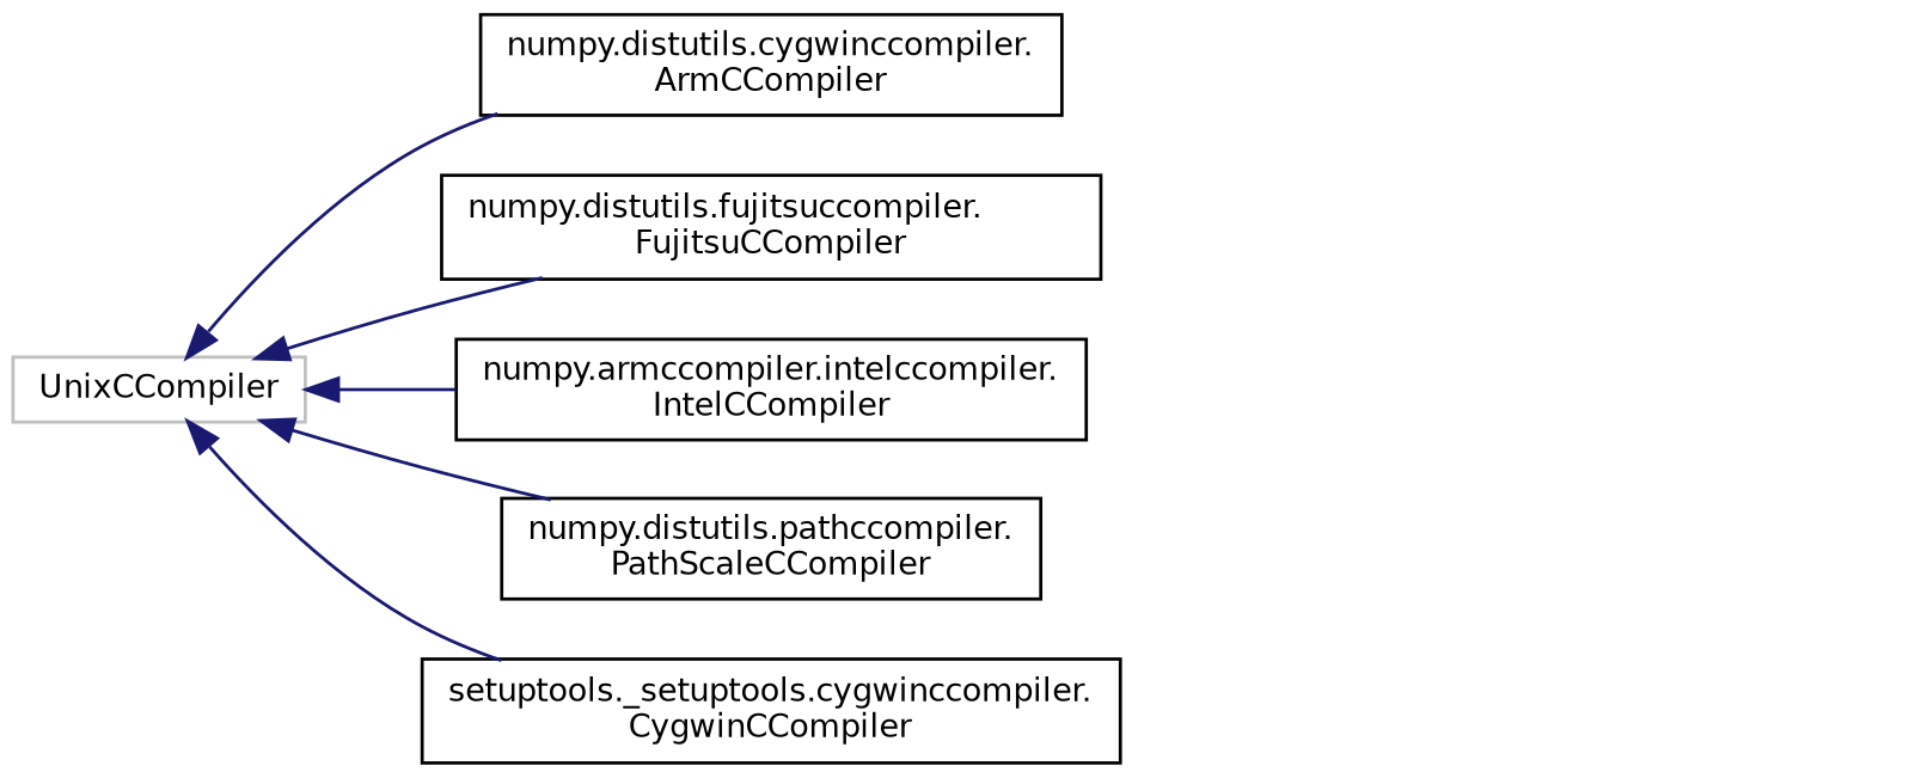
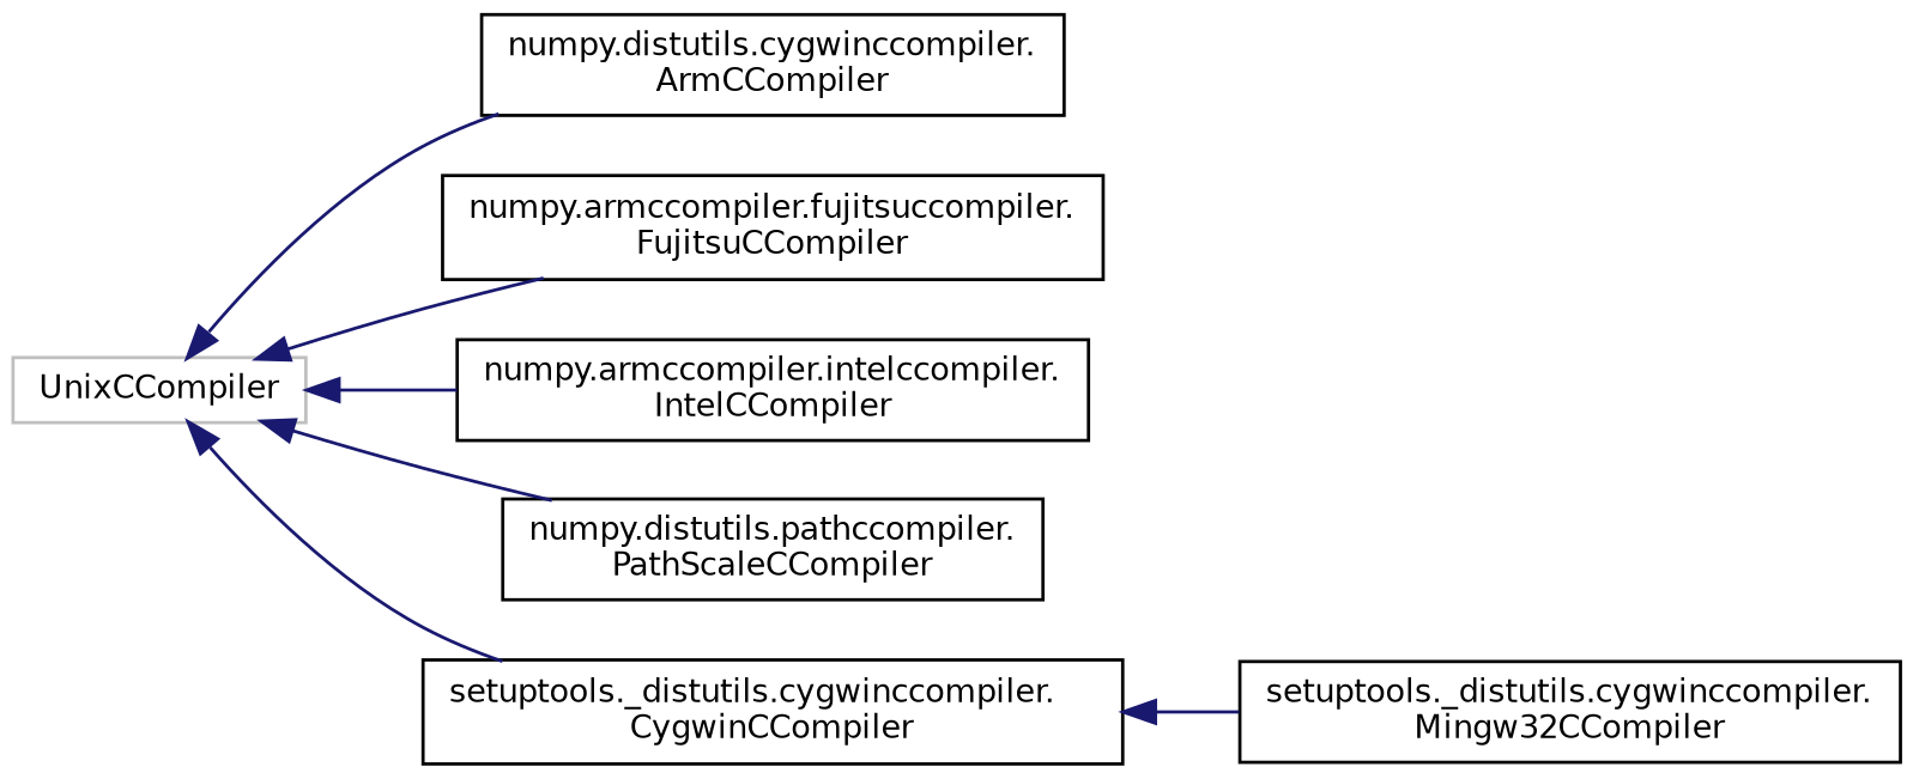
  digraph {
    rankdir=LR
    node [color=black fillcolor=white fontname=Helvetica fontsize=10 shape=record style=filled]
    edge [color=midnightblue dir=back fontname=Helvetica fontsize=10 labelfontname=Helvetica labelfontsize=10 style=solid]
    n1 [color=grey75 height=0.2 label=UnixCCompiler width=0.4]
    n2 [height=0.2 label="numpy.distutils.cygwinccompiler.\lArmCCompiler" width=0.4]
-   n3 [height=0.2 label="numpy.distutils.fujitsuccompiler.\lFujitsuCCompiler" width=0.4]
+   n3 [height=0.2 label="numpy.armccompiler.fujitsuccompiler.\lFujitsuCCompiler" width=0.4]
    n4 [height=0.2 label="numpy.armccompiler.intelccompiler.\lIntelCCompiler" width=0.4]
    n5 [height=0.2 label="numpy.distutils.pathccompiler.\lPathScaleCCompiler" width=0.4]
-   n6 [height=0.2 label="setuptools._setuptools.cygwinccompiler.\lCygwinCCompiler" width=0.4]
+   n6 [height=0.2 label="setuptools._distutils.cygwinccompiler.\lCygwinCCompiler" width=0.4]
+   n7 [height=0.2 label="setuptools._distutils.cygwinccompiler.\lMingw32CCompiler" width=0.4]
    n1 -> n2
    n1 -> n3
    n1 -> n4
    n1 -> n5
    n1 -> n6
+   n6 -> n7
  }
